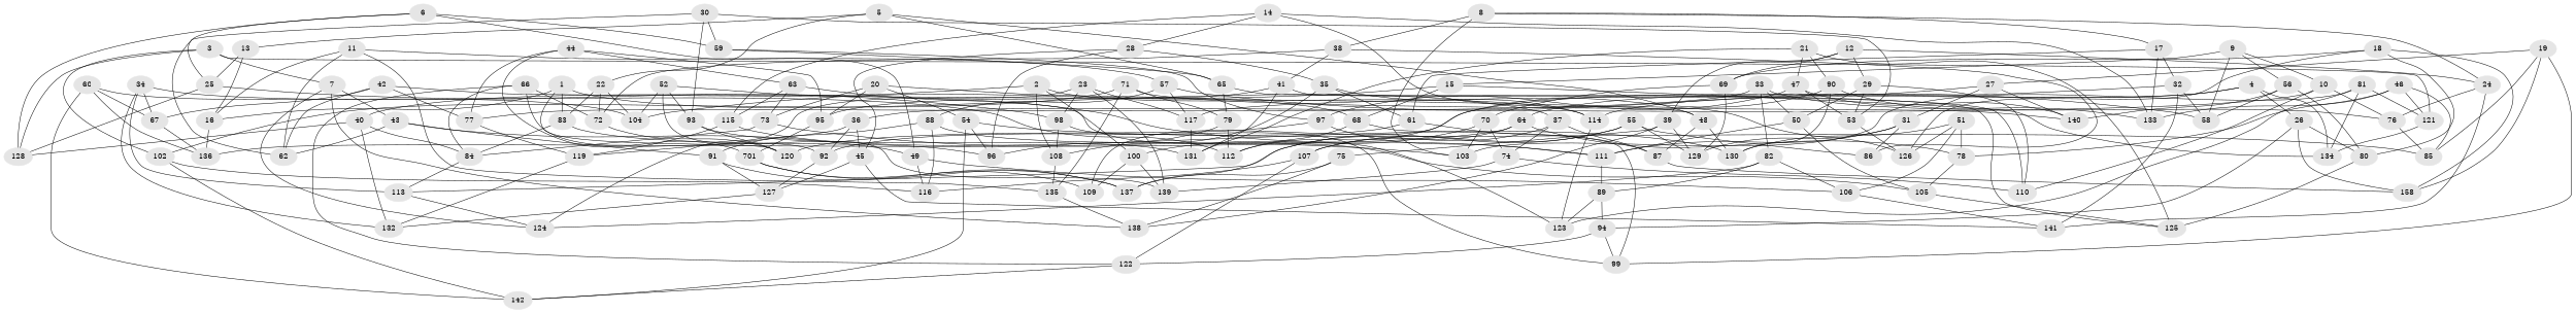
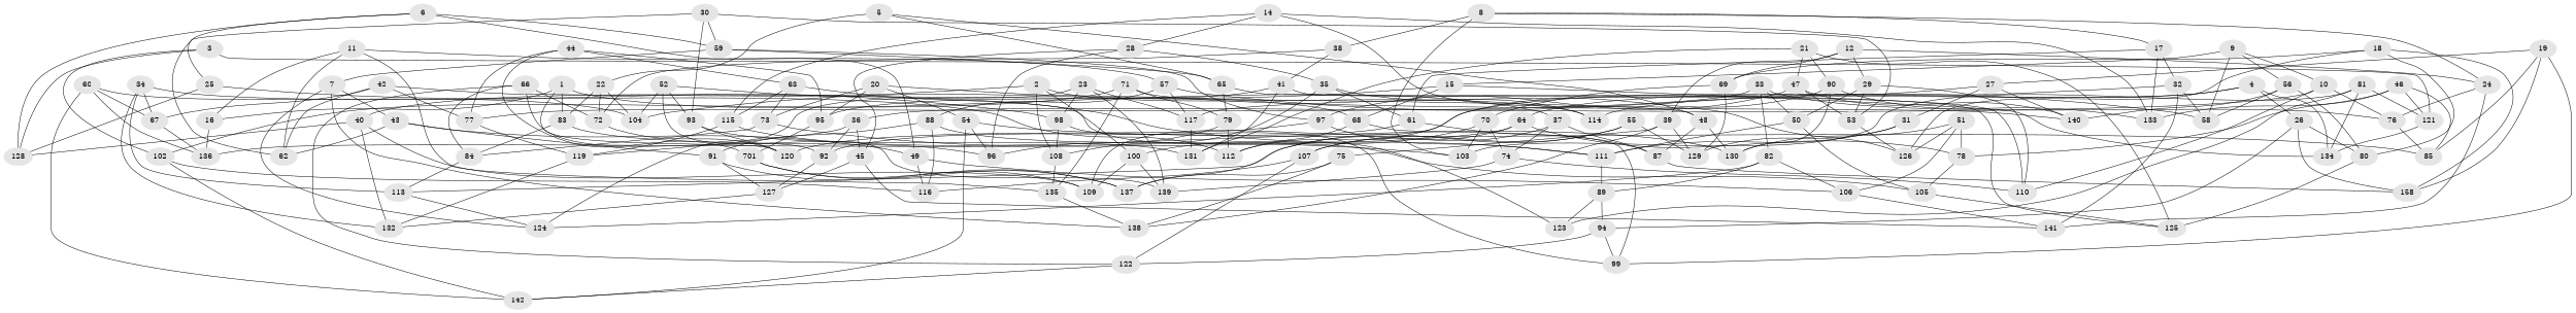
  graph {
    node [color=gray90 style=filled]
    1
    16
    37
    83
    120
    136
    74
    87
    137
    96
    84
    2
    40
    100
    108
    114
    128
    109
    132
    139
    135
    123
    3
    7
    102
    121
    43
    124
    138
    116
    142
    134
    4
    26
    64
    80
    n37 [label=158]
    94
    78
    107
    5
-   13
    22
    48
    65
    25
    104
    72
    130
    125
    79
    6
    49
    59
    98
    106
    97
    62
    91
    8
    17
    24
    38
    103
    133
    32
    61
    76
    141
-   86
    41
    9
    10
    15
    56
    58
    36
    110
    68
    140
    45
    92
    119
    85
    11
    57
    117
    88
    12
    29
    39
    69
    50
    53
    75
    129
    70
    14
    28
    115
    126
    35
    99
    112
    18
    19
    27
    31
    20
    54
    73
    95
    n113 [label=701]
    21
    47
    90
    131
    23
    122
    111
    127
    105
    30
    93
    89
    33
    77
    82
    34
    67
    113
    42
    44
    63
    46
    51
    52
    55
    60
    66
    71
    81
    1 -- 16
    1 -- 37
    1 -- 83
    1 -- 120
    16 -- 136
    37 -- 74
    37 -- 87
    37 -- 137
    83 -- 96
    83 -- 84
    74 -- 139
    74 -- 110
    87 -- n37
    84 -- 113
    2 -- 40
    2 -- 100
    2 -- 108
    2 -- 114
    40 -- 128
-   40 -- 84
+   40 -- 109
    40 -- 132
    100 -- 109
    100 -- 139
    108 -- 135
-   114 -- 123
    135 -- 138
    3 -- 128
-   3 -- 7
+   59 -- 7
    3 -- 102
    3 -- 121
    7 -- 43
    7 -- 124
    7 -- 138
    102 -- 116
    102 -- 142
    121 -- 134
    43 -- 49
    43 -- 62
    43 -- 91
    4 -- 114
    4 -- 134
    4 -- 26
    4 -- 64
    26 -- 80
    26 -- n37
    26 -- 94
    64 -- 136
    64 -- 78
    64 -- 107
    80 -- 125
    94 -- 99
    94 -- 122
    78 -- 105
    107 -- 116
    107 -- 122
-   5 -- 13
    5 -- 22
    5 -- 48
    5 -- 65
-   13 -- 16
-   13 -- 25
    22 -- 83
    22 -- 104
    22 -- 72
    48 -- 87
    48 -- 130
    65 -- 125
    65 -- 79
    25 -- 128
    25 -- 98
    72 -- 120
    79 -- 96
    79 -- 112
    6 -- 128
    6 -- 25
    6 -- 49
    6 -- 59
    49 -- 116
    49 -- 106
    59 -- 65
    59 -- 97
    98 -- 108
    98 -- 99
    106 -- 141
    97 -- 120
    97 -- 111
    91 -- 137
    91 -- 127
    8 -- 17
    8 -- 24
    8 -- 38
    8 -- 103
    17 -- 133
    17 -- 32
    17 -- 61
    24 -- 76
    24 -- 141
    38 -- 72
-   38 -- 86
    38 -- 41
    32 -- 109
    32 -- 141
    32 -- 58
    61 -- 87
    61 -- 92
    76 -- 85
    41 -- 110
    41 -- 95
    41 -- 131
    9 -- 10
    9 -- 15
    9 -- 56
    9 -- 58
    10 -- 76
    10 -- 36
    10 -- 110
    15 -- 134
    15 -- 104
    15 -- 68
    56 -- 80
    56 -- 58
    56 -- 140
    36 -- 45
    36 -- 92
    36 -- 119
    68 -- 99
    68 -- 112
    45 -- 141
    45 -- 127
    92 -- 127
    119 -- 132
    11 -- 16
    11 -- 135
    11 -- 62
    11 -- 57
    57 -- 58
    57 -- 117
    57 -- 88
    117 -- 131
    88 -- 116
    88 -- 91
    88 -- 105
    12 -- 24
    12 -- 29
    12 -- 39
    12 -- 69
    29 -- 110
    29 -- 50
    29 -- 53
    39 -- 138
    39 -- 75
    39 -- 129
    69 -- 129
    69 -- 70
    50 -- 111
    50 -- 105
    53 -- 126
    75 -- 137
    75 -- 138
    70 -- 74
    70 -- 100
    70 -- 103
    14 -- 133
    14 -- 28
    14 -- 115
    14 -- 126
    28 -- 96
    28 -- 45
    28 -- 35
    115 -- 130
    115 -- 119
    35 -- 108
    35 -- 114
    35 -- 61
    18 -- 80
    18 -- n37
    18 -- 69
    18 -- 126
    19 -- n37
    19 -- 85
    19 -- 99
    19 -- 27
    27 -- 140
    27 -- 117
    27 -- 31
-   31 -- 86
    31 -- 129
    31 -- 111
    20 -- 68
    20 -- 54
    20 -- 73
    20 -- 95
    54 -- 96
    54 -- 142
    54 -- 85
    73 -- 84
    73 -- 103
    95 -- n113
    n113 -- 137
    n113 -- 109
    21 -- 125
    21 -- 47
    21 -- 90
    21 -- 131
    47 -- 97
    47 -- 140
    47 -- 53
    90 -- 130
    90 -- 133
    90 -- 112
    23 -- 139
    23 -- 124
    23 -- 98
    23 -- 117
    122 -- 142
    111 -- 89
    127 -- 132
    105 -- 125
    30 -- 59
    30 -- 62
    30 -- 53
    30 -- 93
    93 -- 120
    93 -- 131
    89 -- 123
    89 -- 94
    33 -- 76
    33 -- 50
    33 -- 77
    33 -- 82
    77 -- 119
    82 -- 124
    82 -- 106
    82 -- 89
    34 -- 132
    34 -- 112
    34 -- 67
    34 -- 113
    67 -- 136
    113 -- 124
    42 -- 48
    42 -- 62
    42 -- 77
    42 -- 67
    44 -- 95
    44 -- n113
    44 -- 77
    44 -- 63
    63 -- 115
    63 -- 73
    63 -- 111
    46 -- 121
    46 -- 78
    46 -- 133
    46 -- 85
    51 -- 78
    51 -- 130
    51 -- 106
    51 -- 126
    52 -- 139
    52 -- 123
    52 -- 104
    52 -- 93
    55 -- 107
-   55 -- 86
    55 -- 129
    55 -- 113
    60 -- 136
    60 -- 142
    60 -- 104
    60 -- 67
    66 -- 84
    66 -- 72
    66 -- 92
    66 -- 122
    71 -- 135
    71 -- 102
    71 -- 79
    71 -- 140
    81 -- 123
    81 -- 121
    81 -- 134
    81 -- 103
  }
